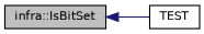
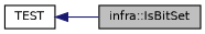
  digraph {
    rankdir=LR
    node [color=black fontname=Helvetica fontsize=10 shape=record style=filled]
    n1 [fillcolor=grey75 fontcolor=black height=0.2 label="infra::IsBitSet" width=0.4]
    n2 [fillcolor=white height=0.2 label=TEST width=0.4]
-   n1 -> n2 [color=midnightblue dir=back fontname=Helvetica fontsize=10 labelfontname=Helvetica labelfontsize=10 style=solid]
+   n2 -> n1 [color=midnightblue dir=back fontname=Helvetica fontsize=10 labelfontname=Helvetica labelfontsize=10 style=solid]
  }
